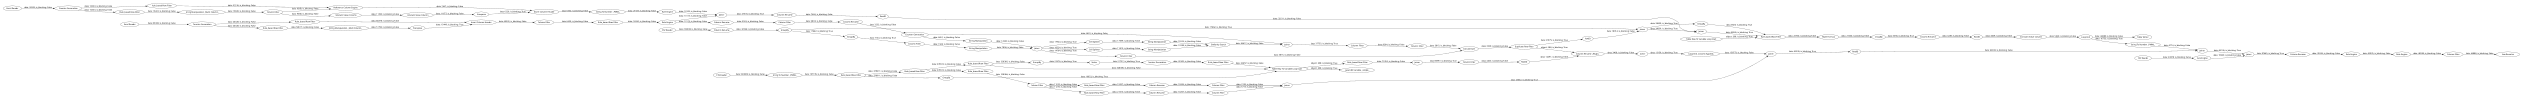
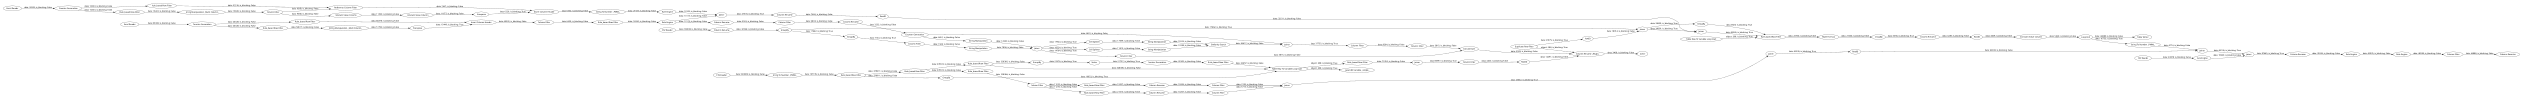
  digraph {
    fontname="Noto Sans"
    rankdir=LR
    node [fontname="Noto Sans"]
    edge [fontname="Noto Sans"]
    n1 [label="Column Filter"]
    n2 [label=Concatenate]
    n3 [label="Duplicate Row Filter"]
    n4 [label="CSV Reader"]
    n5 [label="String To Number _PMML_"]
    n6 [label="Rule_based Row Filter"]
-   n7 [label="Reference Column Engine"]
+   n7 [label="Reference Column Filter"]
    n8 [label="Insert Column Header"]
    n9 [label="String To Number _PMML_"]
    n10 [label="Table Row To Variable Loop Start"]
    n11 [label="Rule_based Row Filter"]
    n12 [label="Math Formula"]
    n13 [label="Column Rename"]
    n14 [label=RowID]
    n15 [label="Constant Value Column"]
    n16 [label="Counter Generation"]
    n17 [label="String Manipulation"]
    n18 [label=Joiner]
    n19 [label=Joiner]
    n20 [label="Column Filter"]
    n21 [label="Column Filter"]
    n22 [label="Column Rename"]
    n23 [label="String To Number _PMML_"]
    n24 [label=Joiner]
    n25 [label=Joiner]
    n26 [label="Rule_based Row Filter"]
    n27 [label="Rule_based Row Filter"]
    n28 [label="Rule_based Row Filter"]
    n29 [label="Column Filter"]
    n30 [label="Table Row To Variable Loop Start"]
    n31 [label=GroupBy]
    n32 [label="Column Filter"]
    n33 [label=Joiner]
    n34 [label=Joiner]
    n35 [label="Counter Generation"]
    n36 [label="Rule_based Row Filter"]
    n37 [label="Counter Generation"]
    n38 [label="Rule_based Row Filter"]
    n39 [label="Rule_based Row Filter"]
    n40 [label="String Manipulation _Multi Column_"]
    n41 [label="Insert Column Header"]
    n42 [label=Joiner]
    n43 [label=GroupBy]
    n44 [label=Joiner]
    n45 [label="Java Edit Variable _simple_"]
    n46 [label="Column Rename _Regex_"]
    n47 [label=Sorter]
    n48 [label=GroupBy]
    n49 [label="Excel Reader"]
    n50 [label="Cell Splitter"]
    n51 [label="String Manipulation"]
    n52 [label="Similarity Search"]
    n53 [label="Constant Value Column"]
    n54 [label="Constant Value Column"]
    n55 [label=Transpose]
    n56 [label="Column Rename"]
    n57 [label=GroupBy]
    n58 [label=GroupBy]
    n59 [label="Rule Engine"]
    n60 [label="Column Filter"]
-   n61 [label="Row Resorter"]
+   n61 [label="Column Resorter"]
    n62 [label="Rule_based Row Filter"]
    n63 [label="String Manipulation _Multi Column_"]
    n64 [label="Column Filter"]
    n65 [label="Table Writer"]
    n66 [label="Rule_based Row Filter"]
    n67 [label="Rule_based Row Filter"]
    n68 [label="Column Rename"]
    n69 [label="Column Rename"]
    n70 [label=RowID]
    n71 [label="Rule Engine"]
    n72 [label="Column Filter"]
    n73 [label="String Manipulation"]
    n74 [label=RowID]
    n75 [label="Column Filter"]
    n76 [label="Rule_based Row Filter"]
    n77 [label="Column Filter"]
    n78 [label=RowID]
    n79 [label="Rule_based Row Filter"]
    n80 [label=Joiner]
    n81 [label="Rule Engine"]
    n82 [label=Joiner]
    n83 [label="Rule Engine"]
    n84 [label="Column Rename"]
    n85 [label="Column Rename"]
    n86 [label="Column Filter"]
    n87 [label="CSV Reader"]
    n88 [label="Rule Engine"]
    n89 [label="Cell Splitter"]
    n90 [label="Column Filter"]
    n91 [label=Sorter]
    n92 [label=RowID]
    n93 [label="Column Rename"]
-   n94 [label="Loop End _Column Append_"]
    n95 [label=Transpose]
    n96 [label="Loop End"]
    n97 [label="Excel Reader"]
    n98 [label="Counter Generation"]
    n99 [label="Rule_based Row Filter"]
    n100 [label="String Manipulation"]
    n101 [label=GroupBy]
    n102 [label="CSV Reader"]
    n1 -> n2 [label="data: 3815; is_blocking: False"]
-   n2 -> n3 [label="data: 3539; is_blocking: False"]
+   n2 -> n46 [label="data: 3539; is_blocking: False"]
    n3 -> n46 [label="object: 288; is_blocking: True"]
    n3 -> n74 [label="data: 21975; is_blocking: True"]
    n4 -> n5 [label="data: 520085; is_blocking: False"]
    n5 -> n6 [label="data: 107195; is_blocking: False"]
    n6 -> n26 [label="data: 378911; is_blocking: False"]
    n6 -> n48 [label="data: 378911; is_blocking: False"]
    n7 -> n8 [label="data: 7447; is_blocking: False"]
    n8 -> n9 [label="data: 6334; is_blocking: False"]
    n9 -> n81 [label="data: 21535; is_blocking: False"]
    n10 -> n11 [label="object: 288; is_blocking: True"]
    n11 -> n12 [label="data: 23750; is_blocking: False"]
    n12 -> n101 [label="data: 21630; is_blocking: False"]
    n13 -> n14 [label="data: 3285; is_blocking: False"]
    n14 -> n15 [label="data: 4069; is_blocking: False"]
    n15 -> n96 [label="data: 5360; is_blocking: False"]
    n16 -> n17 [label="data: 6651; is_blocking: False"]
    n16 -> n18 [label="data: 6651; is_blocking: False"]
    n17 -> n19 [label="data: 12365; is_blocking: False"]
    n18 -> n20 [label="data: 37755; is_blocking: True"]
    n19 -> n50 [label="data: 17944; is_blocking: True"]
    n19 -> n89 [label="data: 10524; is_blocking: True"]
    n19 -> n90 [label="data: 14764; is_blocking: True"]
    n20 -> n1 [label="data: 8204; is_blocking: False"]
    n21 -> n22 [label="data: 3803; is_blocking: False"]
    n22 -> n16 [label="data: 3232; is_blocking: False"]
    n23 -> n24 [label="data: 6774; is_blocking: False"]
    n24 -> n25 [label="data: 69126; is_blocking: True"]
    n25 -> n69 [label="data: 87665; is_blocking: True"]
    n26 -> n27 [label="data: 378912; is_blocking: False"]
    n26 -> n28 [label="data: 378912; is_blocking: False"]
    n27 -> n29 [label="data: 108366; is_blocking: False"]
    n28 -> n30 [label="data: 328385; is_blocking: False"]
    n28 -> n31 [label="data: 328385; is_blocking: False"]
    n29 -> n66 [label="data: 11210; is_blocking: False"]
    n29 -> n67 [label="data: 11210; is_blocking: False"]
    n30 -> n45 [label="object: 288; is_blocking: True"]
    n30 -> n79 [label="object: 288; is_blocking: True"]
    n31 -> n91 [label="data: 21676; is_blocking: True"]
    n32 -> n33 [label="data: 5713; is_blocking: False"]
    n33 -> n34 [label="data: 23632; is_blocking: True"]
    n34 -> n92 [label="data: 65230; is_blocking: True"]
    n35 -> n36 [label="data: 22305; is_blocking: False"]
    n36 -> n30 [label="data: 22657; is_blocking: False"]
    n37 -> n38 [label="data: 46028; is_blocking: False"]
    n37 -> n39 [label="data: 46028; is_blocking: False"]
    n38 -> n40 [label="data: 58017; is_blocking: False"]
    n39 -> n41 [label="data: 86578; is_blocking: False"]
    n40 -> n95 [label="data: 51792; is_blocking: False"]
    n41 -> n75 [label="data: 40222; is_blocking: False"]
    n42 -> n43 [label="data: 39639; is_blocking: True"]
    n42 -> n44 [label="data: 39639; is_blocking: True"]
    n43 -> n11 [label="data: 8925; is_blocking: True"]
    n44 -> n11 [label="data: 69365; is_blocking: True"]
    n46 -> n47 [label="data: 3408; is_blocking: False"]
-   n47 -> n94 [label="data: 13159; is_blocking: True"]
    n48 -> n30 [label="data: 10652; is_blocking: True"]
    n49 -> n37 [label="data: 85338; is_blocking: False"]
    n50 -> n51 [label="data: 17699; is_blocking: False"]
    n51 -> n52 [label="data: 19316; is_blocking: False"]
    n52 -> n18 [label="data: 26617; is_blocking: False"]
    n53 -> n54 [label="data: 11293; is_blocking: False"]
    n54 -> n55 [label="data: 11677; is_blocking: False"]
    n55 -> n8 [label="data: 6220; is_blocking: True"]
    n56 -> n57 [label="data: 32546; is_blocking: False"]
    n57 -> n42 [label="data: 17662; is_blocking: True"]
    n57 -> n58 [label="data: 17662; is_blocking: True"]
    n58 -> n72 [label="data: 7134; is_blocking: True"]
    n59 -> n60 [label="data: 48938; is_blocking: False"]
    n60 -> n61 [label="data: 44888; is_blocking: False"]
    n62 -> n63 [label="data: 15222; is_blocking: False"]
    n63 -> n64 [label="data: 15820; is_blocking: False"]
    n64 -> n7 [label="data: 9368; is_blocking: False"]
    n64 -> n53 [label="data: 9368; is_blocking: False"]
    n66 -> n68 [label="data: 21613; is_blocking: False"]
    n67 -> n93 [label="data: 19227; is_blocking: False"]
    n68 -> n32 [label="data: 10207; is_blocking: False"]
    n69 -> n71 [label="data: 39324; is_blocking: False"]
    n70 -> n44 [label="data: 32511; is_blocking: False"]
    n71 -> n59 [label="data: 45925; is_blocking: False"]
    n72 -> n73 [label="data: 1943; is_blocking: False"]
    n73 -> n19 [label="data: 7894; is_blocking: False"]
    n74 -> n42 [label="data: 18914; is_blocking: False"]
    n75 -> n76 [label="data: 6420; is_blocking: False"]
    n76 -> n83 [label="data: 16530; is_blocking: False"]
    n77 -> n78 [label="data: 4463; is_blocking: False"]
    n78 -> n46 [label="data: 12491; is_blocking: False"]
    n79 -> n80 [label="data: 75762; is_blocking: False"]
    n80 -> n77 [label="data: 80997; is_blocking: True"]
    n81 -> n82 [label="data: 12323; is_blocking: False"]
    n82 -> n85 [label="data: 27574; is_blocking: True"]
    n83 -> n82 [label="data: 13113; is_blocking: False"]
    n83 -> n84 [label="data: 13113; is_blocking: False"]
    n84 -> n21 [label="data: 5533; is_blocking: False"]
    n85 -> n70 [label="data: 7460; is_blocking: False"]
    n86 -> n33 [label="data: 3193; is_blocking: False"]
    n87 -> n88 [label="data: 23878; is_blocking: False"]
    n88 -> n25 [label="data: 19935; is_blocking: False"]
    n89 -> n100 [label="data: 11815; is_blocking: False"]
    n90 -> n2 [label="data: 3815; is_blocking: False"]
    n91 -> n35 [label="data: 21727; is_blocking: True"]
    n92 -> n24 [label="data: 62833; is_blocking: False"]
    n93 -> n86 [label="data: 10204; is_blocking: False"]
-   n94 -> n34 [label="data: 158773; is_blocking: False"]
    n95 -> n41 [label="data: 15449; is_blocking: True"]
    n96 -> n23 [label="data: 16753; is_blocking: True"]
    n96 -> n65 [label="data: 44888; is_blocking: False"]
    n97 -> n98 [label="data: 30353; is_blocking: False"]
    n98 -> n62 [label="data: 10333; is_blocking: False"]
    n98 -> n99 [label="data: 10333; is_blocking: False"]
    n99 -> n7 [label="data: 31516; is_blocking: False"]
    n100 -> n52 [label="data: 13338; is_blocking: False"]
    n101 -> n13 [label="data: 5394; is_blocking: True"]
    n102 -> n56 [label="data: 252008; is_blocking: False"]
  }
